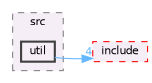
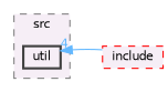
  digraph {
    compound=true
    rankdir=LR
    node [fillcolor="#f6eef6" fontname=Helvetica fontsize=10 shape=box]
    n1 [color=grey25 height=0.2 label=util style="filled,bold" width=0.4]
    n2 [color=red height=0.2 label=include style="filled,dashed" width=0.4]
    subgraph cluster_1 {
      bgcolor="#f6eef6"
      fontname=Helvetica
      fontsize=10
      label=src
      pencolor=grey50
      style="filled,dashed"
      n1
    }
-   n1 -> n2 [color=steelblue1 fontcolor=steelblue1 fontname=Helvetica fontsize=10 headlabel=4 labeldistance=1.5 labelfontname=Helvetica labelfontsize=10]
+   n2 -> n1 [color=steelblue1 fontcolor=steelblue1 fontname=Helvetica fontsize=10 headlabel=4 labeldistance=1.5 labelfontname=Helvetica labelfontsize=10]
  }
